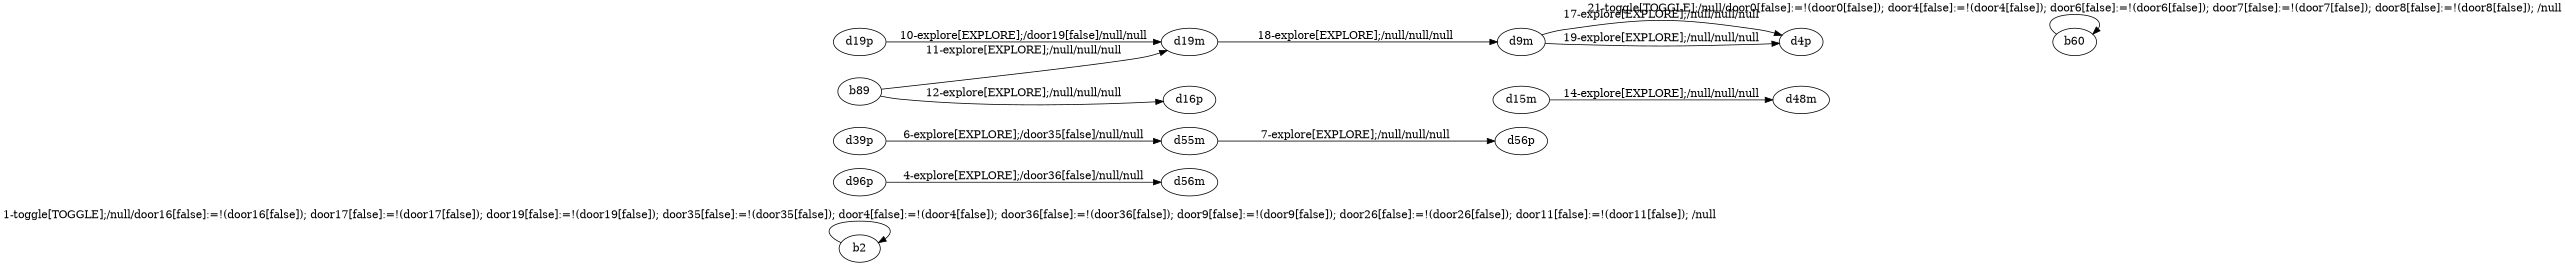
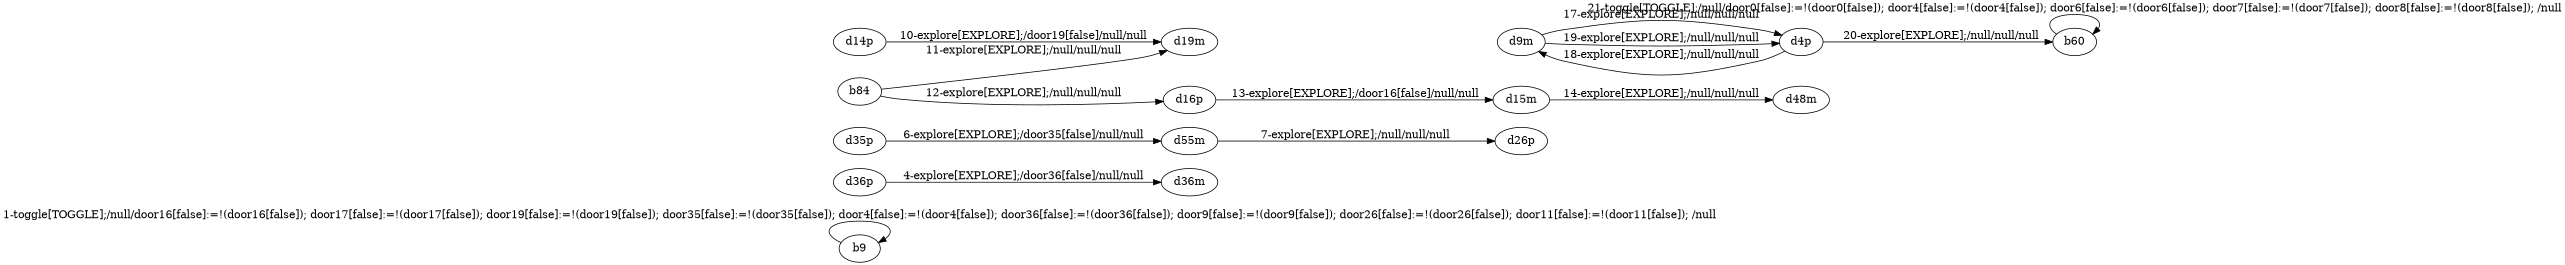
  digraph {
    rankdir=LR
-   b2
-   d36p [label=d96p]
-   d36m [label=d56m]
+   b2 [label=b9]
+   d36p
+   d36m
    n4 [label=d55m]
-   d35p [label=d39p]
-   d26p [label=d56p]
-   d19p
+   d35p
+   d26p
+   d19p [label=d14p]
    d19m
-   b89
+   b89 [label=b84]
    d16p
    n11 [label=d15m]
    n12 [label=d48m]
    d9m
    d4p
    b60
    b2 -> b2 [label="1-toggle[TOGGLE];/null/door16[false]:=!(door16[false]); door17[false]:=!(door17[false]); door19[false]:=!(door19[false]); door35[false]:=!(door35[false]); door4[false]:=!(door4[false]); door36[false]:=!(door36[false]); door9[false]:=!(door9[false]); door26[false]:=!(door26[false]); door11[false]:=!(door11[false]); /null"]
    d36p -> d36m [label="4-explore[EXPLORE];/door36[false]/null/null"]
    n4 -> d26p [label="7-explore[EXPLORE];/null/null/null"]
    d35p -> n4 [label="6-explore[EXPLORE];/door35[false]/null/null"]
    d19p -> d19m [label="10-explore[EXPLORE];/door19[false]/null/null"]
    b89 -> d19m [label="11-explore[EXPLORE];/null/null/null"]
    b89 -> d16p [label="12-explore[EXPLORE];/null/null/null"]
+   d16p -> n11 [label="13-explore[EXPLORE];/door16[false]/null/null"]
    n11 -> n12 [label="14-explore[EXPLORE];/null/null/null"]
    d9m -> d4p [label="17-explore[EXPLORE];/null/null/null"]
    d9m -> d4p [label="19-explore[EXPLORE];/null/null/null"]
-   d19m -> d9m [label="18-explore[EXPLORE];/null/null/null"]
+   d4p -> d9m [label="18-explore[EXPLORE];/null/null/null"]
+   d4p -> b60 [label="20-explore[EXPLORE];/null/null/null"]
    b60 -> b60 [label="21-toggle[TOGGLE];/null/door0[false]:=!(door0[false]); door4[false]:=!(door4[false]); door6[false]:=!(door6[false]); door7[false]:=!(door7[false]); door8[false]:=!(door8[false]); /null"]
  }
